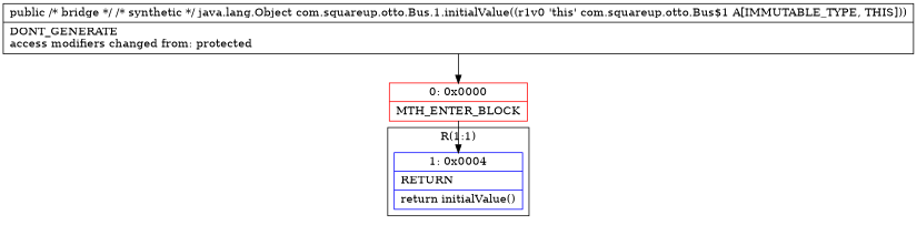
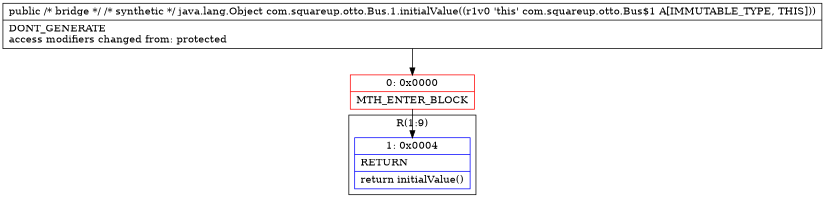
  digraph {
    node [shape=record]
    n1 [color=blue label="{1\:\ 0x0004|RETURN\l|return initialValue()\l}"]
    n2 [color=red label="{0\:\ 0x0000|MTH_ENTER_BLOCK\l}"]
    n3 [label="{public \/* bridge *\/ \/* synthetic *\/ java.lang.Object com.squareup.otto.Bus.1.initialValue((r1v0 'this' com.squareup.otto.Bus$1 A[IMMUTABLE_TYPE, THIS]))  | DONT_GENERATE\laccess modifiers changed from: protected\l}"]
    subgraph cluster_1 {
-     label="R(1:1)"
+     label="R(1:9)"
      n1
    }
    n2 -> n1
    n3 -> n2
  }
